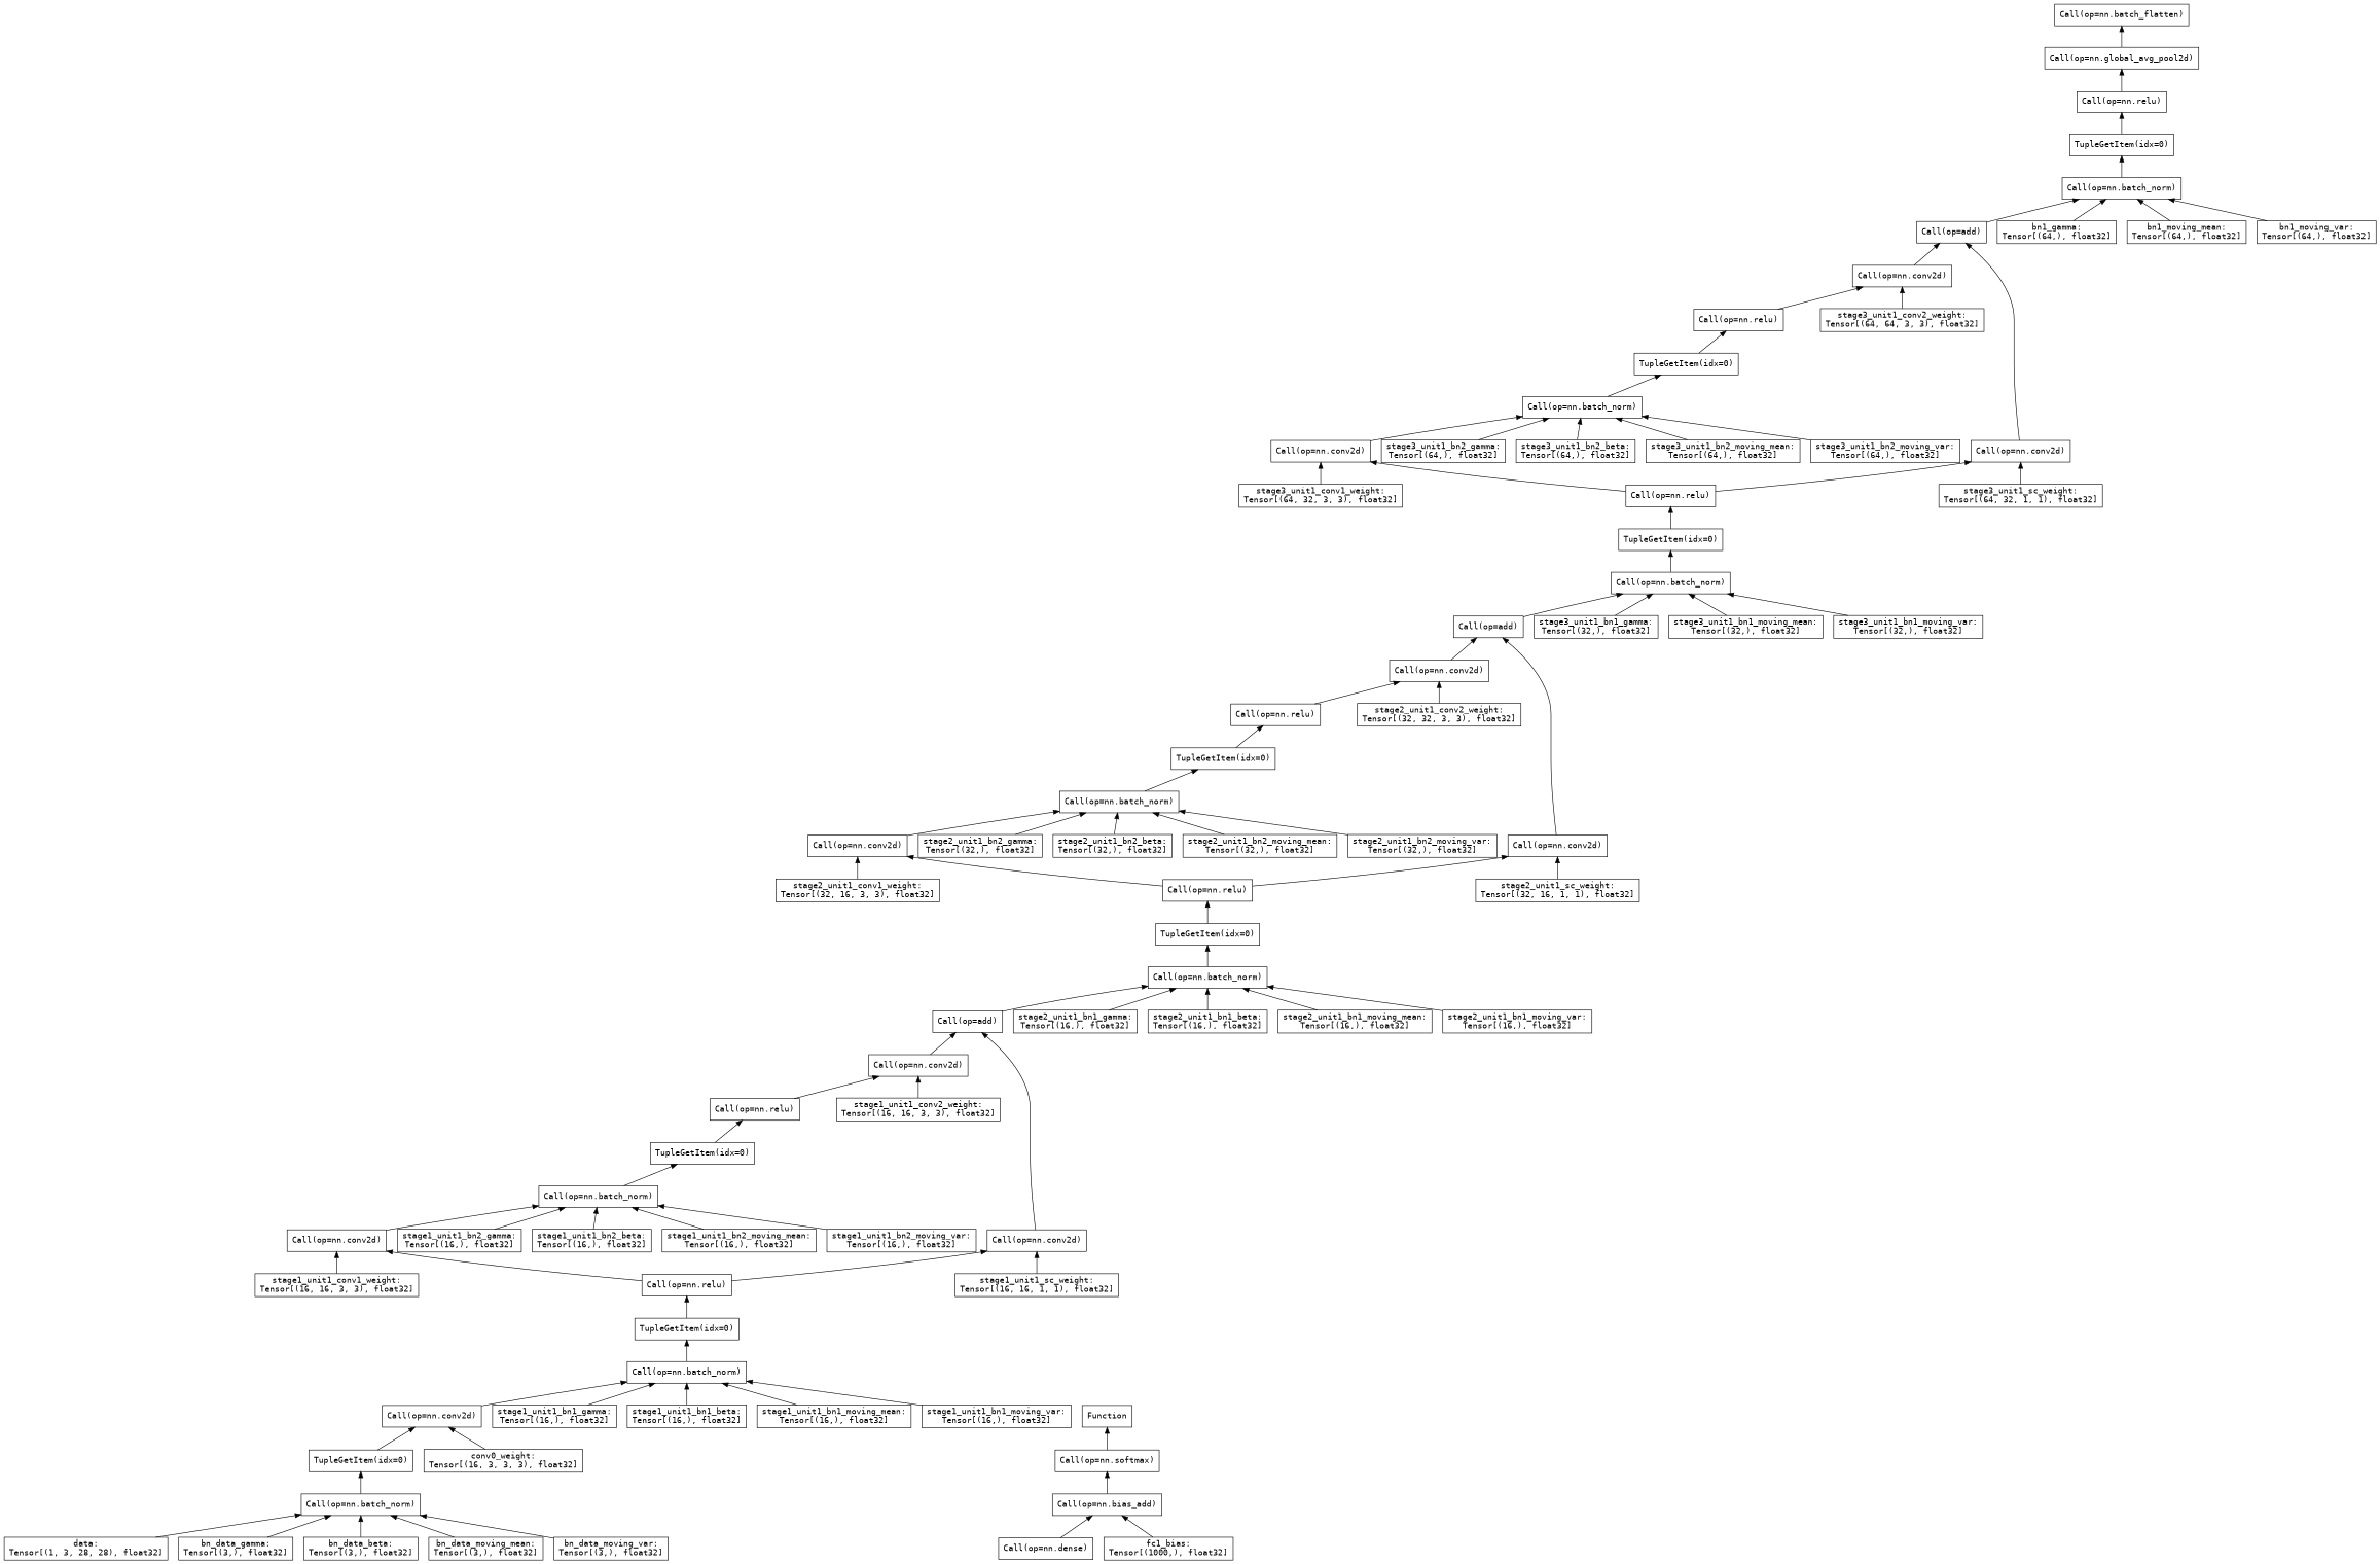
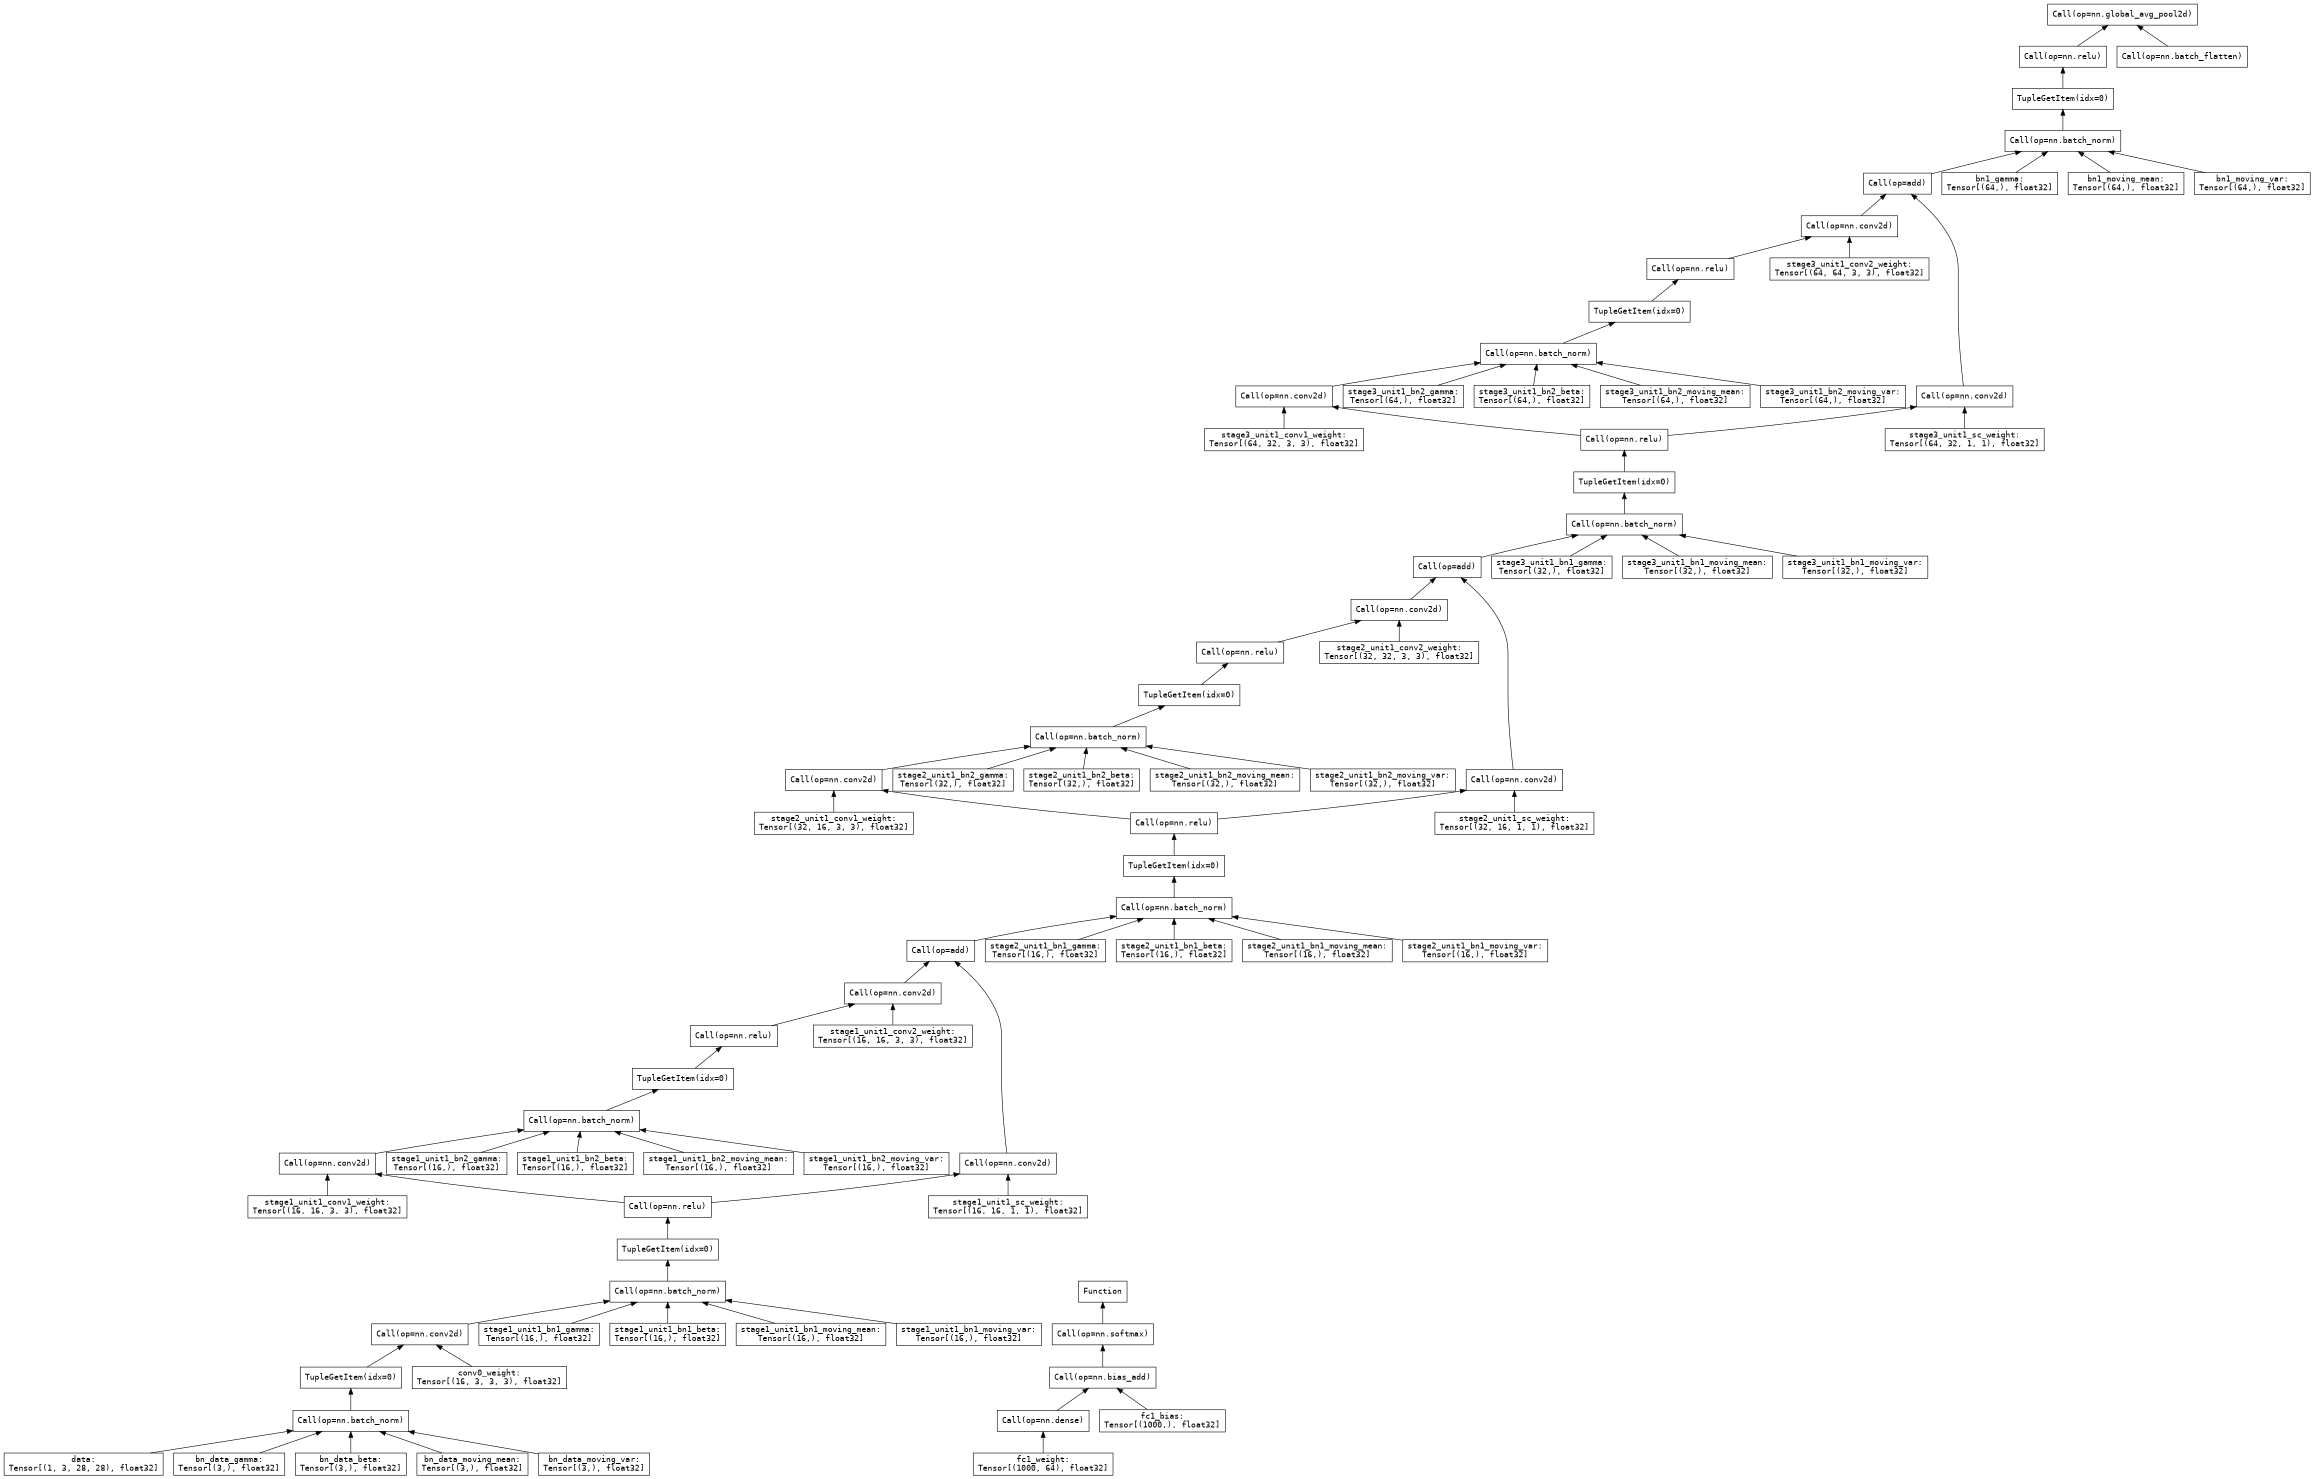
  digraph {
    fontname="DejaVu Sans Mono"
    rankdir=BT
    node [fontname="DejaVu Sans Mono" shape=box]
    edge [fontname="DejaVu Sans Mono"]
    n1 [label="data:\nTensor[(1, 3, 28, 28), float32]"]
    n2 [label="Call(op=nn.batch_norm)"]
    n3 [label="TupleGetItem(idx=0)"]
    n4 [label="bn_data_gamma:\nTensor[(3,), float32]"]
    n5 [label="bn_data_beta:\nTensor[(3,), float32]"]
    n6 [label="bn_data_moving_mean:\nTensor[(3,), float32]"]
    n7 [label="bn_data_moving_var:\nTensor[(3,), float32]"]
    n8 [label="conv0_weight:\nTensor[(16, 3, 3, 3), float32]"]
    n9 [label="Call(op=nn.conv2d)"]
    n10 [label="Call(op=nn.batch_norm)"]
    n11 [label="stage1_unit1_bn1_gamma:\nTensor[(16,), float32]"]
    n12 [label="TupleGetItem(idx=0)"]
    n13 [label="stage1_unit1_bn1_beta:\nTensor[(16,), float32]"]
    n14 [label="stage1_unit1_bn1_moving_mean:\nTensor[(16,), float32]"]
    n15 [label="stage1_unit1_bn1_moving_var:\nTensor[(16,), float32]"]
    n16 [label="stage1_unit1_conv1_weight:\nTensor[(16, 16, 3, 3), float32]"]
    n17 [label="Call(op=nn.conv2d)"]
    n18 [label="Call(op=nn.batch_norm)"]
    n19 [label="stage1_unit1_bn2_gamma:\nTensor[(16,), float32]"]
    n20 [label="TupleGetItem(idx=0)"]
    n21 [label="stage1_unit1_bn2_beta:\nTensor[(16,), float32]"]
    n22 [label="stage1_unit1_bn2_moving_mean:\nTensor[(16,), float32]"]
    n23 [label="stage1_unit1_bn2_moving_var:\nTensor[(16,), float32]"]
    n24 [label="stage1_unit1_conv2_weight:\nTensor[(16, 16, 3, 3), float32]"]
    n25 [label="Call(op=nn.conv2d)"]
    n26 [label="Call(op=add)"]
    n27 [label="stage1_unit1_sc_weight:\nTensor[(16, 16, 1, 1), float32]"]
    n28 [label="Call(op=nn.conv2d)"]
    n29 [label="stage2_unit1_bn1_gamma:\nTensor[(16,), float32]"]
    n30 [label="Call(op=nn.batch_norm)"]
    n31 [label="TupleGetItem(idx=0)"]
    n32 [label="stage2_unit1_bn1_beta:\nTensor[(16,), float32]"]
    n33 [label="stage2_unit1_bn1_moving_mean:\nTensor[(16,), float32]"]
    n34 [label="stage2_unit1_bn1_moving_var:\nTensor[(16,), float32]"]
    n35 [label="stage2_unit1_conv1_weight:\nTensor[(32, 16, 3, 3), float32]"]
    n36 [label="Call(op=nn.conv2d)"]
    n37 [label="Call(op=nn.batch_norm)"]
    n38 [label="stage2_unit1_bn2_gamma:\nTensor[(32,), float32]"]
    n39 [label="TupleGetItem(idx=0)"]
    n40 [label="stage2_unit1_bn2_beta:\nTensor[(32,), float32]"]
    n41 [label="stage2_unit1_bn2_moving_mean:\nTensor[(32,), float32]"]
    n42 [label="stage2_unit1_bn2_moving_var:\nTensor[(32,), float32]"]
    n43 [label="stage2_unit1_conv2_weight:\nTensor[(32, 32, 3, 3), float32]"]
    n44 [label="Call(op=nn.conv2d)"]
    n45 [label="Call(op=add)"]
    n46 [label="stage2_unit1_sc_weight:\nTensor[(32, 16, 1, 1), float32]"]
    n47 [label="Call(op=nn.conv2d)"]
    n48 [label="stage3_unit1_bn1_gamma:\nTensor[(32,), float32]"]
    n49 [label="Call(op=nn.batch_norm)"]
    n50 [label="TupleGetItem(idx=0)"]
    n51 [label="stage3_unit1_bn1_moving_mean:\nTensor[(32,), float32]"]
    n52 [label="stage3_unit1_bn1_moving_var:\nTensor[(32,), float32]"]
    n53 [label="stage3_unit1_conv1_weight:\nTensor[(64, 32, 3, 3), float32]"]
    n54 [label="Call(op=nn.conv2d)"]
    n55 [label="Call(op=nn.batch_norm)"]
    n56 [label="stage3_unit1_bn2_gamma:\nTensor[(64,), float32]"]
    n57 [label="TupleGetItem(idx=0)"]
    n58 [label="stage3_unit1_bn2_beta:\nTensor[(64,), float32]"]
    n59 [label="stage3_unit1_bn2_moving_mean:\nTensor[(64,), float32]"]
    n60 [label="stage3_unit1_bn2_moving_var:\nTensor[(64,), float32]"]
    n61 [label="stage3_unit1_conv2_weight:\nTensor[(64, 64, 3, 3), float32]"]
    n62 [label="Call(op=nn.conv2d)"]
    n63 [label="Call(op=add)"]
    n64 [label="stage3_unit1_sc_weight:\nTensor[(64, 32, 1, 1), float32]"]
    n65 [label="Call(op=nn.conv2d)"]
    n66 [label="bn1_gamma:\nTensor[(64,), float32]"]
    n67 [label="Call(op=nn.batch_norm)"]
    n68 [label="TupleGetItem(idx=0)"]
    n69 [label="bn1_moving_mean:\nTensor[(64,), float32]"]
    n70 [label="bn1_moving_var:\nTensor[(64,), float32]"]
+   n71 [label="fc1_weight:\nTensor[(1000, 64), float32]"]
    n72 [label="Call(op=nn.dense)"]
    n73 [label="Call(op=nn.bias_add)"]
    n74 [label="fc1_bias:\nTensor[(1000,), float32]"]
    n75 [label="Call(op=nn.softmax)"]
    n76 [label="Call(op=nn.relu)"]
    n77 [label="Call(op=nn.relu)"]
    n78 [label="Call(op=nn.relu)"]
    n79 [label="Call(op=nn.relu)"]
    n80 [label="Call(op=nn.relu)"]
    n81 [label="Call(op=nn.relu)"]
    n82 [label="Call(op=nn.relu)"]
    n83 [label="Call(op=nn.global_avg_pool2d)"]
    n84 [label="Call(op=nn.batch_flatten)"]
    n85 [label=Function]
    n1 -> n2
    n2 -> n3
    n3 -> n9
    n4 -> n2
    n5 -> n2
    n6 -> n2
    n7 -> n2
    n8 -> n9
    n9 -> n10
    n10 -> n12
    n11 -> n10
    n12 -> n76
    n13 -> n10
    n14 -> n10
    n15 -> n10
    n16 -> n17
    n17 -> n18
    n18 -> n20
    n19 -> n18
    n20 -> n77
    n21 -> n18
    n22 -> n18
    n23 -> n18
    n24 -> n25
    n25 -> n26
    n26 -> n30
    n27 -> n28
    n28 -> n26
    n29 -> n30
    n30 -> n31
    n31 -> n78
    n32 -> n30
    n33 -> n30
    n34 -> n30
    n35 -> n36
    n36 -> n37
    n37 -> n39
    n38 -> n37
    n39 -> n79
    n40 -> n37
    n41 -> n37
    n42 -> n37
    n43 -> n44
    n44 -> n45
    n45 -> n49
    n46 -> n47
    n47 -> n45
    n48 -> n49
    n49 -> n50
    n50 -> n80
    n51 -> n49
    n52 -> n49
    n53 -> n54
    n54 -> n55
    n55 -> n57
    n56 -> n55
    n57 -> n81
    n58 -> n55
    n59 -> n55
    n60 -> n55
    n61 -> n62
    n62 -> n63
    n63 -> n67
    n64 -> n65
    n65 -> n63
    n66 -> n67
    n67 -> n68
    n68 -> n82
    n69 -> n67
    n70 -> n67
+   n71 -> n72
    n72 -> n73
    n73 -> n75
    n74 -> n73
    n75 -> n85
    n76 -> n17
    n76 -> n28
    n77 -> n25
    n78 -> n36
    n78 -> n47
    n79 -> n44
    n80 -> n54
    n80 -> n65
    n81 -> n62
    n82 -> n83
-   n83 -> n84
+   n84 -> n83
  }
